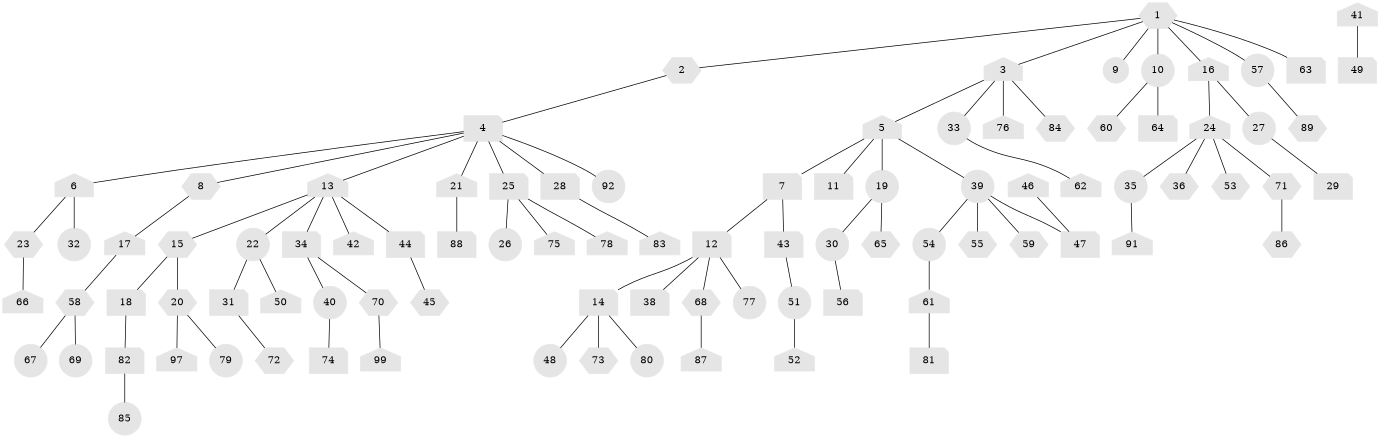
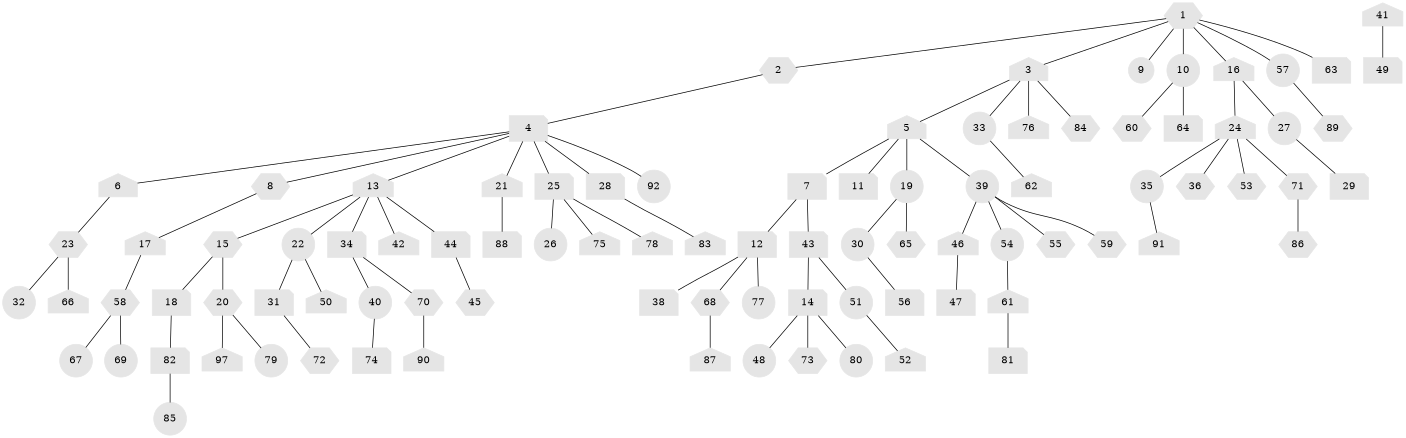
  graph {
    node [color=gray90 shape=house style=filled]
    1 [shape=hexagon]
    2 [shape=hexagon]
    3
    9 [shape=circle]
    10 [shape=circle]
    16
    57 [shape=circle]
    63 [shape=note]
    4 [shape=note]
    5
    33 [shape=circle]
    76
    84 [shape=hexagon]
    60 [shape=hexagon]
    64 [shape=note]
    24
    27 [shape=circle]
    89 [shape=hexagon]
    6
    8 [shape=hexagon]
    13
    21
    25 [shape=note]
    28 [shape=note]
    92 [shape=circle]
    7 [shape=note]
    11 [shape=note]
    19 [shape=circle]
    39 [shape=circle]
    62
    23 [shape=hexagon]
    17
    15 [shape=hexagon]
    22 [shape=circle]
    34 [shape=note]
    42
    44 [shape=note]
    88 [shape=note]
    26 [shape=circle]
    75
    78
    83
    12 [shape=note]
    43 [shape=note]
    30 [shape=circle]
    65 [shape=hexagon]
    46
    54 [shape=circle]
    55 [shape=hexagon]
    59 [shape=hexagon]
    32 [shape=circle]
    66
    14 [shape=note]
    38 [shape=note]
    68 [shape=hexagon]
    77 [shape=circle]
    51 [shape=circle]
    58 [shape=hexagon]
    48 [shape=circle]
    73 [shape=hexagon]
    80 [shape=circle]
    87
    18 [shape=note]
    20 [shape=hexagon]
    31 [shape=note]
    50
    40 [shape=circle]
    70 [shape=hexagon]
    45 [shape=hexagon]
    82 [shape=note]
    n71 [label=97]
    79 [shape=circle]
    35 [shape=circle]
    36 [shape=hexagon]
    53 [shape=hexagon]
    71 [shape=hexagon]
    29 [shape=note]
    67 [shape=circle]
    69 [shape=circle]
    85 [shape=circle]
    56 [shape=note]
    72 [shape=hexagon]
    91
    86 [shape=hexagon]
    49 [shape=note]
    41
    74 [shape=note]
-   90 [label=99]
+   90
    47 [shape=note]
    61
    52
    81 [shape=note]
    1 -- 2
    1 -- 3
    1 -- 9
    1 -- 10
    1 -- 16
    1 -- 57
    1 -- 63
    2 -- 4
    3 -- 5
    3 -- 33
    3 -- 76
    3 -- 84
    10 -- 60
    10 -- 64
    16 -- 24
    16 -- 27
    57 -- 89
    4 -- 6
    4 -- 8
    4 -- 13
    4 -- 21
    4 -- 25
    4 -- 28
    4 -- 92
    5 -- 7
    5 -- 11
    5 -- 19
    5 -- 39
    33 -- 62
    24 -- 35
    24 -- 36
    24 -- 53
    24 -- 71
    27 -- 29
    6 -- 23
    8 -- 17
    13 -- 15
    13 -- 22
    13 -- 34
    13 -- 42
    13 -- 44
    21 -- 88
    25 -- 26
    25 -- 75
    25 -- 78
    28 -- 83
    7 -- 12
    7 -- 43
    19 -- 30
    19 -- 65
-   39 -- 47
+   39 -- 46
    39 -- 54
    39 -- 55
    39 -- 59
-   6 -- 32
+   23 -- 32
    23 -- 66
    17 -- 58
    15 -- 18
    15 -- 20
    22 -- 31
    22 -- 50
    34 -- 40
    34 -- 70
    44 -- 45
-   12 -- 14
+   43 -- 14
    12 -- 38
    12 -- 68
    12 -- 77
    43 -- 51
    30 -- 56
    46 -- 47
    54 -- 61
    14 -- 48
    14 -- 73
    14 -- 80
    68 -- 87
    51 -- 52
    58 -- 67
    58 -- 69
    18 -- 82
    20 -- n71
    20 -- 79
    31 -- 72
    40 -- 74
    70 -- 90
    82 -- 85
    35 -- 91
    71 -- 86
    41 -- 49
    61 -- 81
  }
